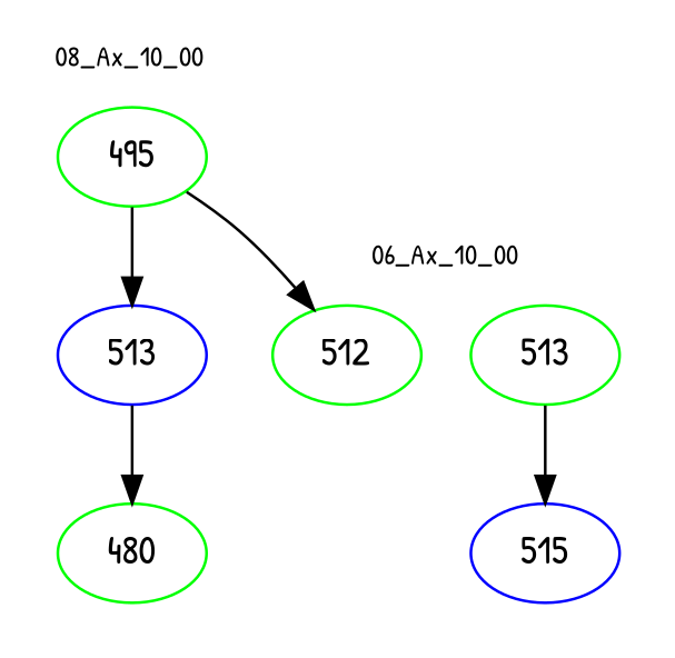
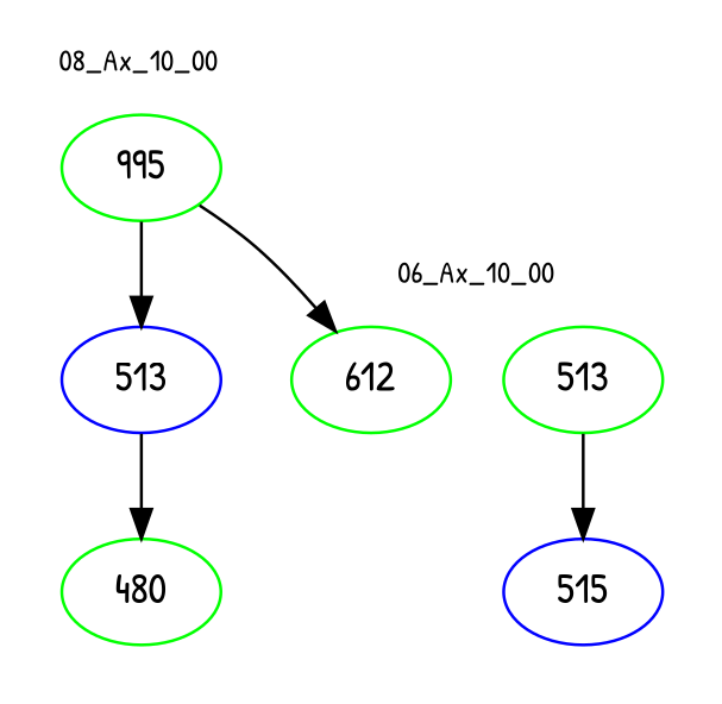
  digraph {
    fontname="Patrick Hand"
    node [color=green fontname="Patrick Hand"]
    edge [color=black fontname="Patrick Hand"]
    n1 [label=513]
    n2 [color=blue label=515]
-   n3 [label=512]
-   n4 [label=495]
+   n3 [label=612]
+   n4 [label=995]
    n5 [color=blue label=513]
    n6 [label=480]
    subgraph cluster_1 {
      color=white
      fontsize=10
      label="06_Ax_10_00"
      n1
      n2
      n3
    }
    subgraph cluster_2 {
      color=white
      fontsize=10
      label="08_Ax_10_00"
      n4
      n5
      n6
    }
    n1 -> n2
    n4 -> n3
    n4 -> n5
    n5 -> n6
  }
